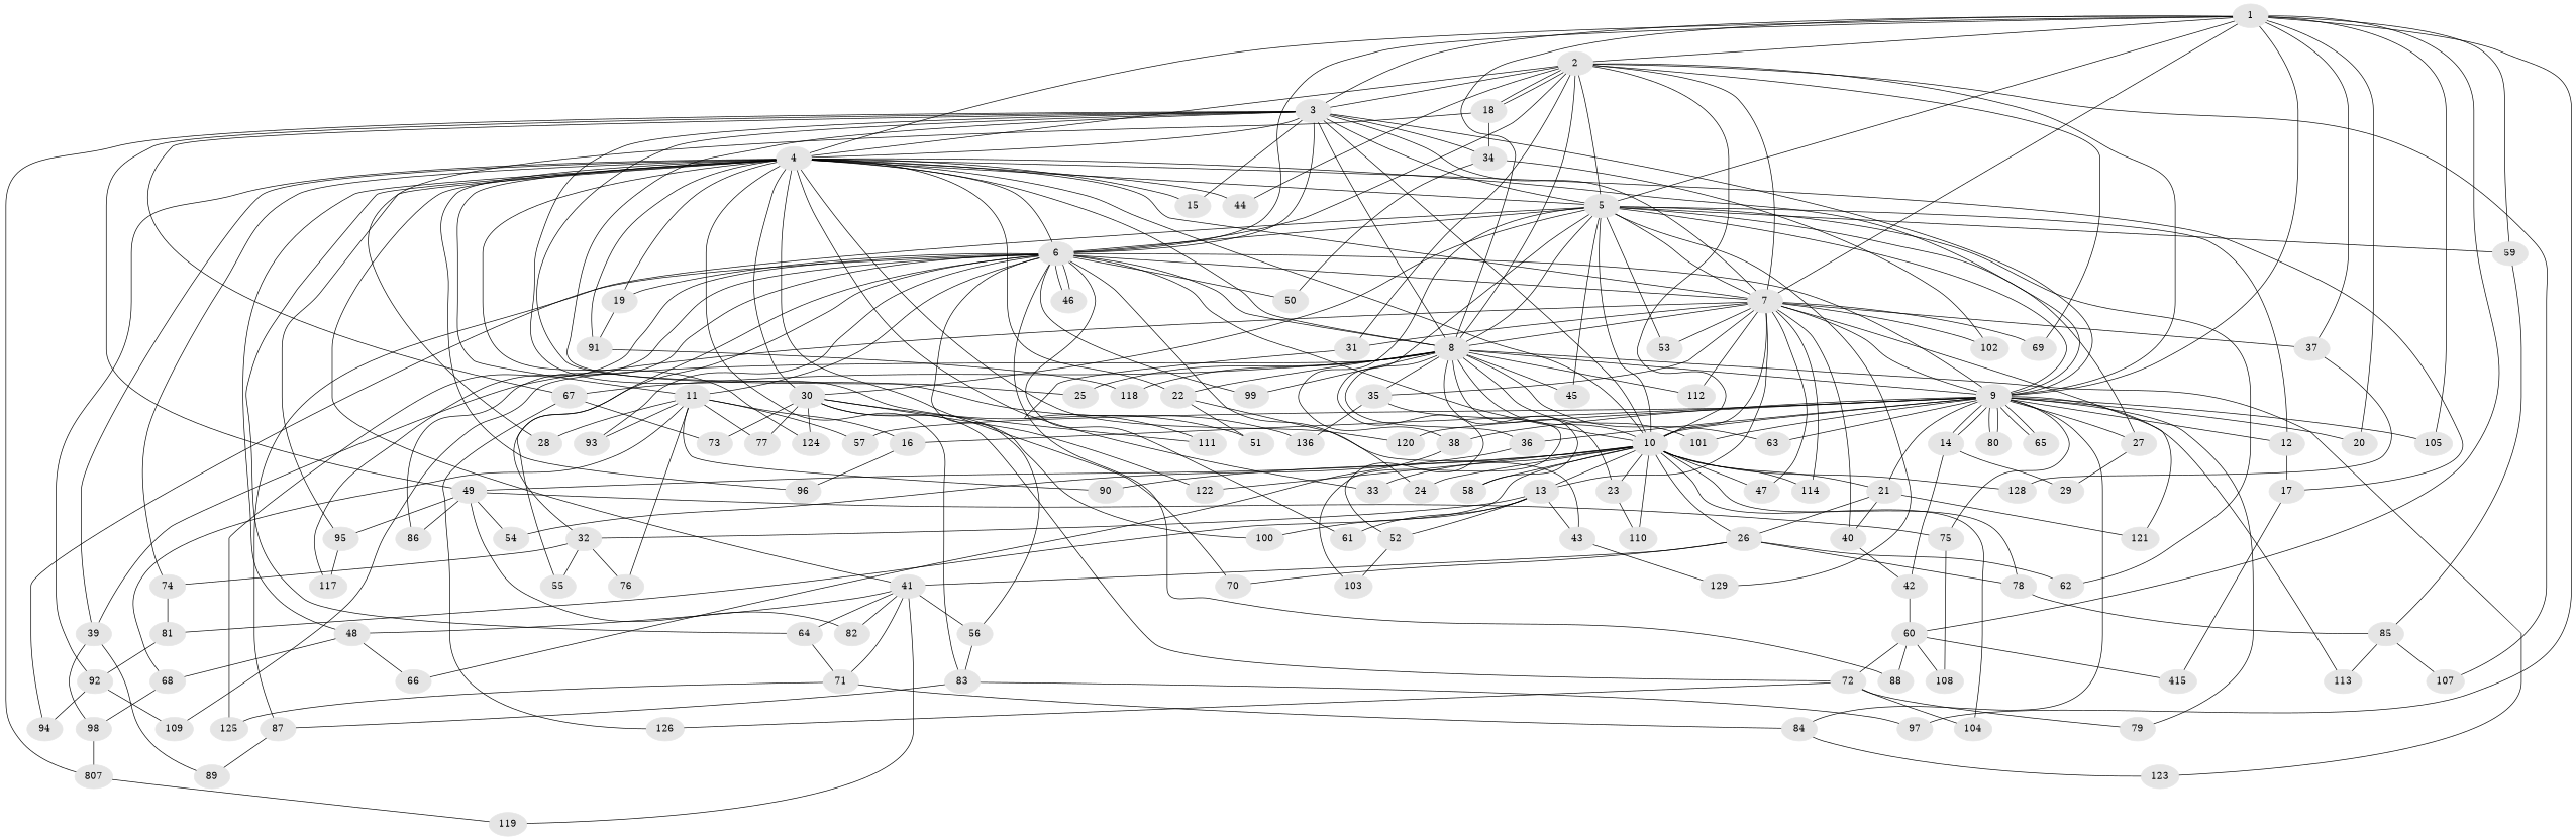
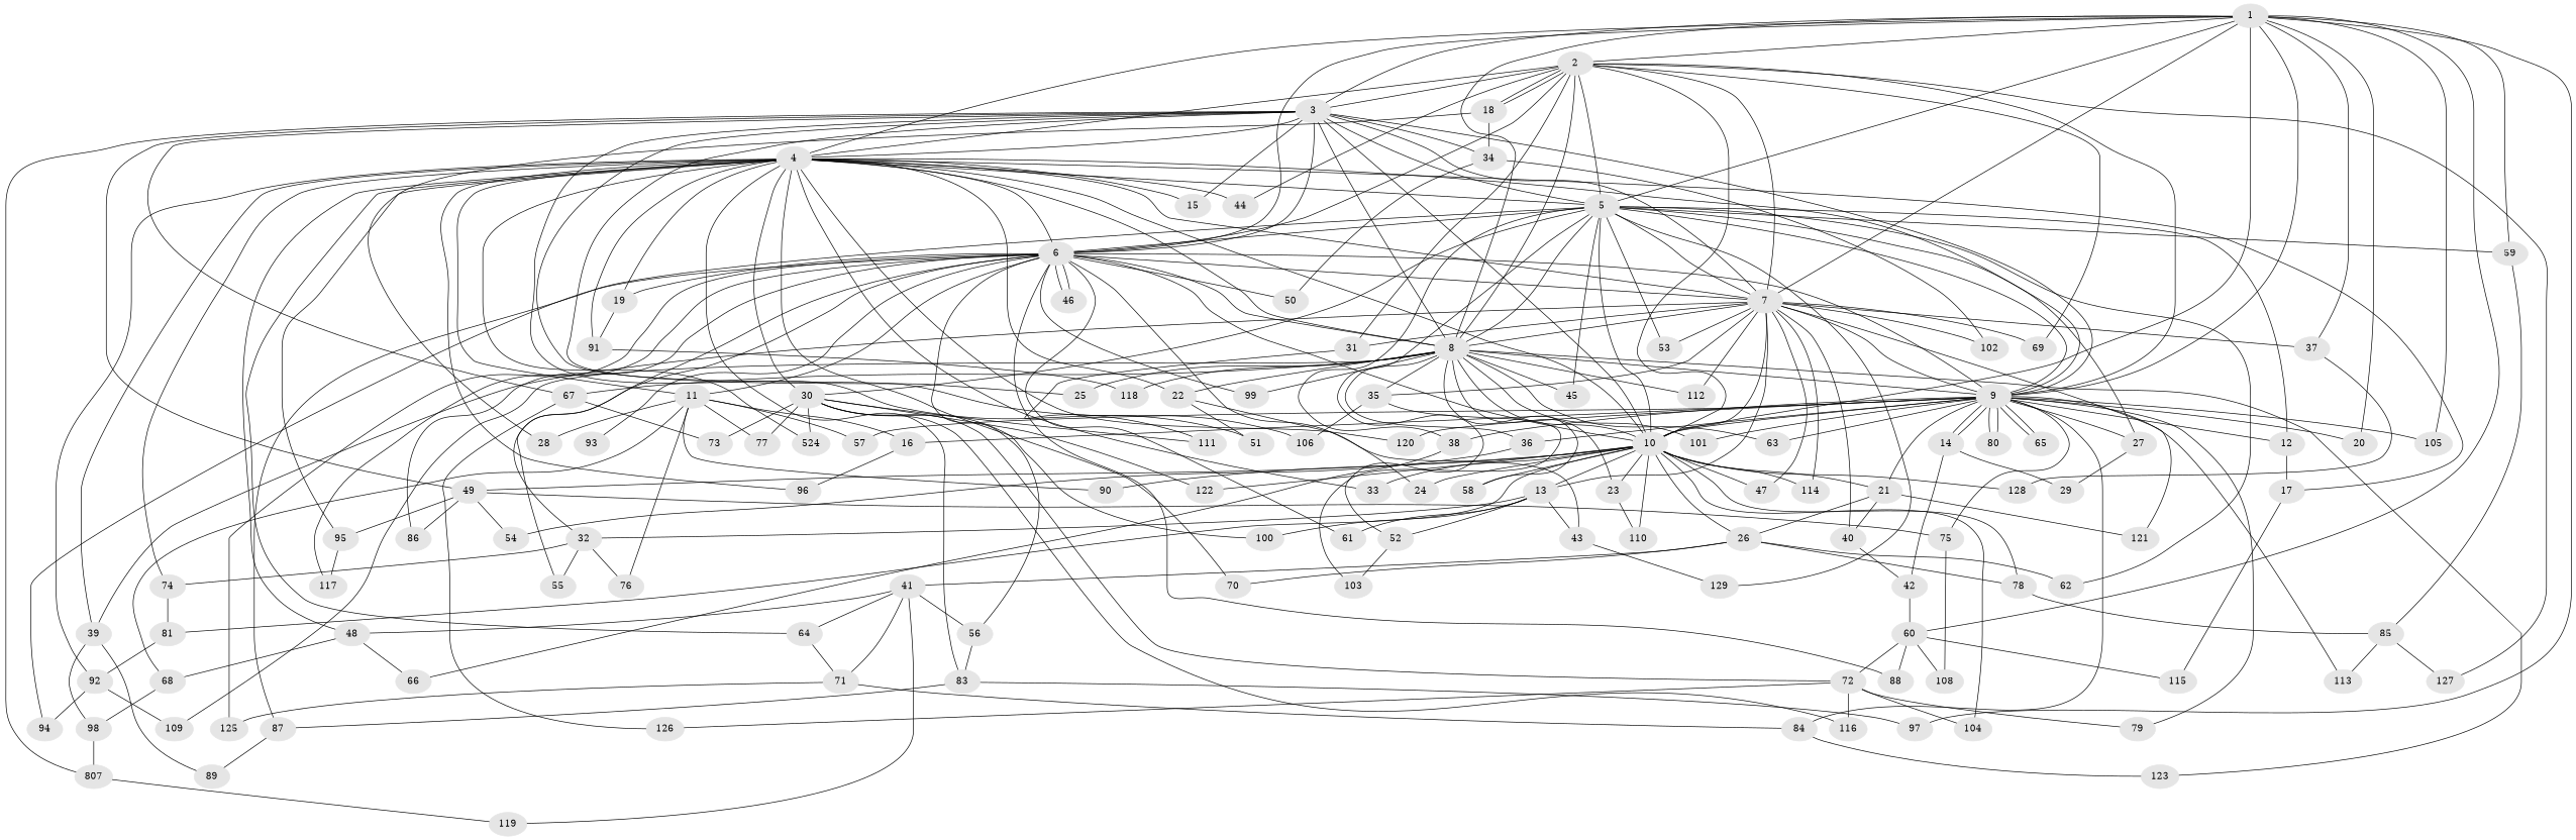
  graph {
    fontname="DejaVu Serif"
    node [color=gray90 fontname="DejaVu Serif" style=filled]
    edge [fontname="DejaVu Serif"]
    1
    2
    3
    4
    5
    6
    7
    8
    9
    10
    20
    37
    59
    60
    97
    105
    18
    31
    44
    69
-   127 [label=107]
+   127
    15
    25
    34
    49
    51
    67
-   106 [label=136]
+   106
    n29 [label=807]
    11
    17
    19
    22
    30
    33
    39
    41
    48
    64
    70
    74
    83
    91
    92
    95
    96
    120
-   124
+   124 [label=524]
    12
    27
    38
    45
    52
    53
    62
    87
    129
    24
    32
    46
    50
    55
    56
    61
    86
    88
    93
    94
    99
    117
    125
    13
    35
    40
    47
    102
    112
    114
    121
    23
    36
    58
    63
    101
    109
    118
    123
    14
    16
    21
    57
    65
    75
    79
    80
    84
    113
    26
    78
    81
    90
    104
    110
    122
    128
    85
-   115 [label=415]
+   115
    72
    108
    28
    111
    54
-   82
    73
    126
    119
    68
    76
    77
    43
    100
+   116
    89
    98
    71
    66
    29
    103
    42
    1 -- 2
    1 -- 3
    1 -- 4
    1 -- 5
    1 -- 6
    1 -- 7
    1 -- 8
    1 -- 9
+   1 -- 10
    1 -- 20
    1 -- 37
    1 -- 59
    1 -- 60
    1 -- 97
    1 -- 105
    2 -- 3
    2 -- 4
    2 -- 5
    2 -- 6
    2 -- 7
    2 -- 8
    2 -- 9
    2 -- 10
    2 -- 18
    2 -- 18
    2 -- 31
    2 -- 44
    2 -- 69
    2 -- 127
    3 -- 4
    3 -- 5
    3 -- 6
    3 -- 7
    3 -- 8
    3 -- 9
    3 -- 10
    3 -- 15
    3 -- 25
    3 -- 34
    3 -- 49
    3 -- 51
    3 -- 67
    3 -- 106
    3 -- n29
    4 -- 5
    4 -- 6
    4 -- 7
    4 -- 8
    4 -- 9
    4 -- 10
    4 -- 44
    4 -- 15
    4 -- 11
    4 -- 17
    4 -- 19
    4 -- 22
    4 -- 30
    4 -- 33
    4 -- 39
-   4 -- 41
    4 -- 48
    4 -- 64
    4 -- 70
    4 -- 74
    4 -- 83
    4 -- 91
    4 -- 92
    4 -- 95
    4 -- 96
    4 -- 120
    4 -- 124
    5 -- 6
    5 -- 7
    5 -- 8
    5 -- 9
    5 -- 10
    5 -- 59
    5 -- 30
    5 -- 12
    5 -- 27
    5 -- 38
    5 -- 45
    5 -- 52
    5 -- 53
    5 -- 62
    5 -- 87
    5 -- 129
    6 -- 7
    6 -- 8
    6 -- 9
    6 -- 10
    6 -- 11
    6 -- 19
    6 -- 24
    6 -- 32
    6 -- 46
    6 -- 46
    6 -- 50
    6 -- 55
    6 -- 56
    6 -- 61
    6 -- 86
    6 -- 88
    6 -- 93
    6 -- 94
    6 -- 99
    6 -- 117
    6 -- 125
    7 -- 8
    7 -- 9
    7 -- 10
    7 -- 37
    7 -- 31
    7 -- 69
    7 -- 39
    7 -- 53
    7 -- 13
    7 -- 35
    7 -- 40
    7 -- 47
    7 -- 102
    7 -- 112
    7 -- 114
    7 -- 121
    8 -- 9
    8 -- 10
    8 -- 25
    8 -- 67
    8 -- 22
    8 -- 45
    8 -- 99
    8 -- 35
    8 -- 112
    8 -- 23
    8 -- 36
    8 -- 58
    8 -- 63
    8 -- 101
    8 -- 109
    8 -- 118
    8 -- 123
    9 -- 10
    9 -- 20
    9 -- 105
    9 -- 120
    9 -- 12
    9 -- 27
    9 -- 38
    9 -- 36
    9 -- 63
    9 -- 101
    9 -- 14
    9 -- 14
    9 -- 16
    9 -- 21
    9 -- 57
    9 -- 65
    9 -- 65
    9 -- 75
    9 -- 79
    9 -- 80
    9 -- 80
    9 -- 84
    9 -- 113
    10 -- 49
    10 -- 33
    10 -- 24
    10 -- 13
    10 -- 47
    10 -- 114
    10 -- 23
    10 -- 58
    10 -- 21
    10 -- 26
    10 -- 78
    10 -- 81
    10 -- 90
    10 -- 104
    10 -- 110
    10 -- 122
    10 -- 128
    37 -- 128
    59 -- 85
    60 -- 88
    60 -- 115
    60 -- 72
    60 -- 108
    18 -- 34
    18 -- 28
    31 -- 111
    34 -- 50
    34 -- 102
    49 -- 95
    49 -- 86
    49 -- 75
    49 -- 54
-   49 -- 82
    67 -- 73
    67 -- 126
    n29 -- 119
-   11 -- 93
    11 -- 16
    11 -- 57
    11 -- 90
    11 -- 28
    11 -- 68
    11 -- 76
    11 -- 77
    17 -- 115
    19 -- 91
    22 -- 51
    22 -- 43
    30 -- 124
    30 -- 122
    30 -- 72
    30 -- 111
    30 -- 73
    30 -- 77
    30 -- 100
+   30 -- 116
    39 -- 89
    39 -- 98
    41 -- 48
    41 -- 64
    41 -- 56
-   41 -- 82
    41 -- 119
    41 -- 71
    48 -- 68
    48 -- 66
    64 -- 71
    74 -- 81
    83 -- 97
    83 -- 87
    91 -- 118
    92 -- 94
    92 -- 109
    95 -- 117
    12 -- 17
    27 -- 29
    38 -- 66
    52 -- 103
    87 -- 89
    32 -- 74
    32 -- 55
    32 -- 76
    56 -- 83
    13 -- 52
    13 -- 32
    13 -- 61
    13 -- 43
    13 -- 100
    35 -- 106
    35 -- 103
    40 -- 42
    23 -- 110
    36 -- 54
    14 -- 29
    14 -- 42
    16 -- 96
    21 -- 40
    21 -- 121
    21 -- 26
    75 -- 108
    84 -- 123
    26 -- 41
    26 -- 70
    26 -- 62
    26 -- 78
    78 -- 85
    81 -- 92
    85 -- 127
    85 -- 113
    72 -- 79
    72 -- 104
    72 -- 126
+   72 -- 116
    68 -- 98
    43 -- 129
    98 -- n29
    71 -- 125
    71 -- 84
    42 -- 60
  }
